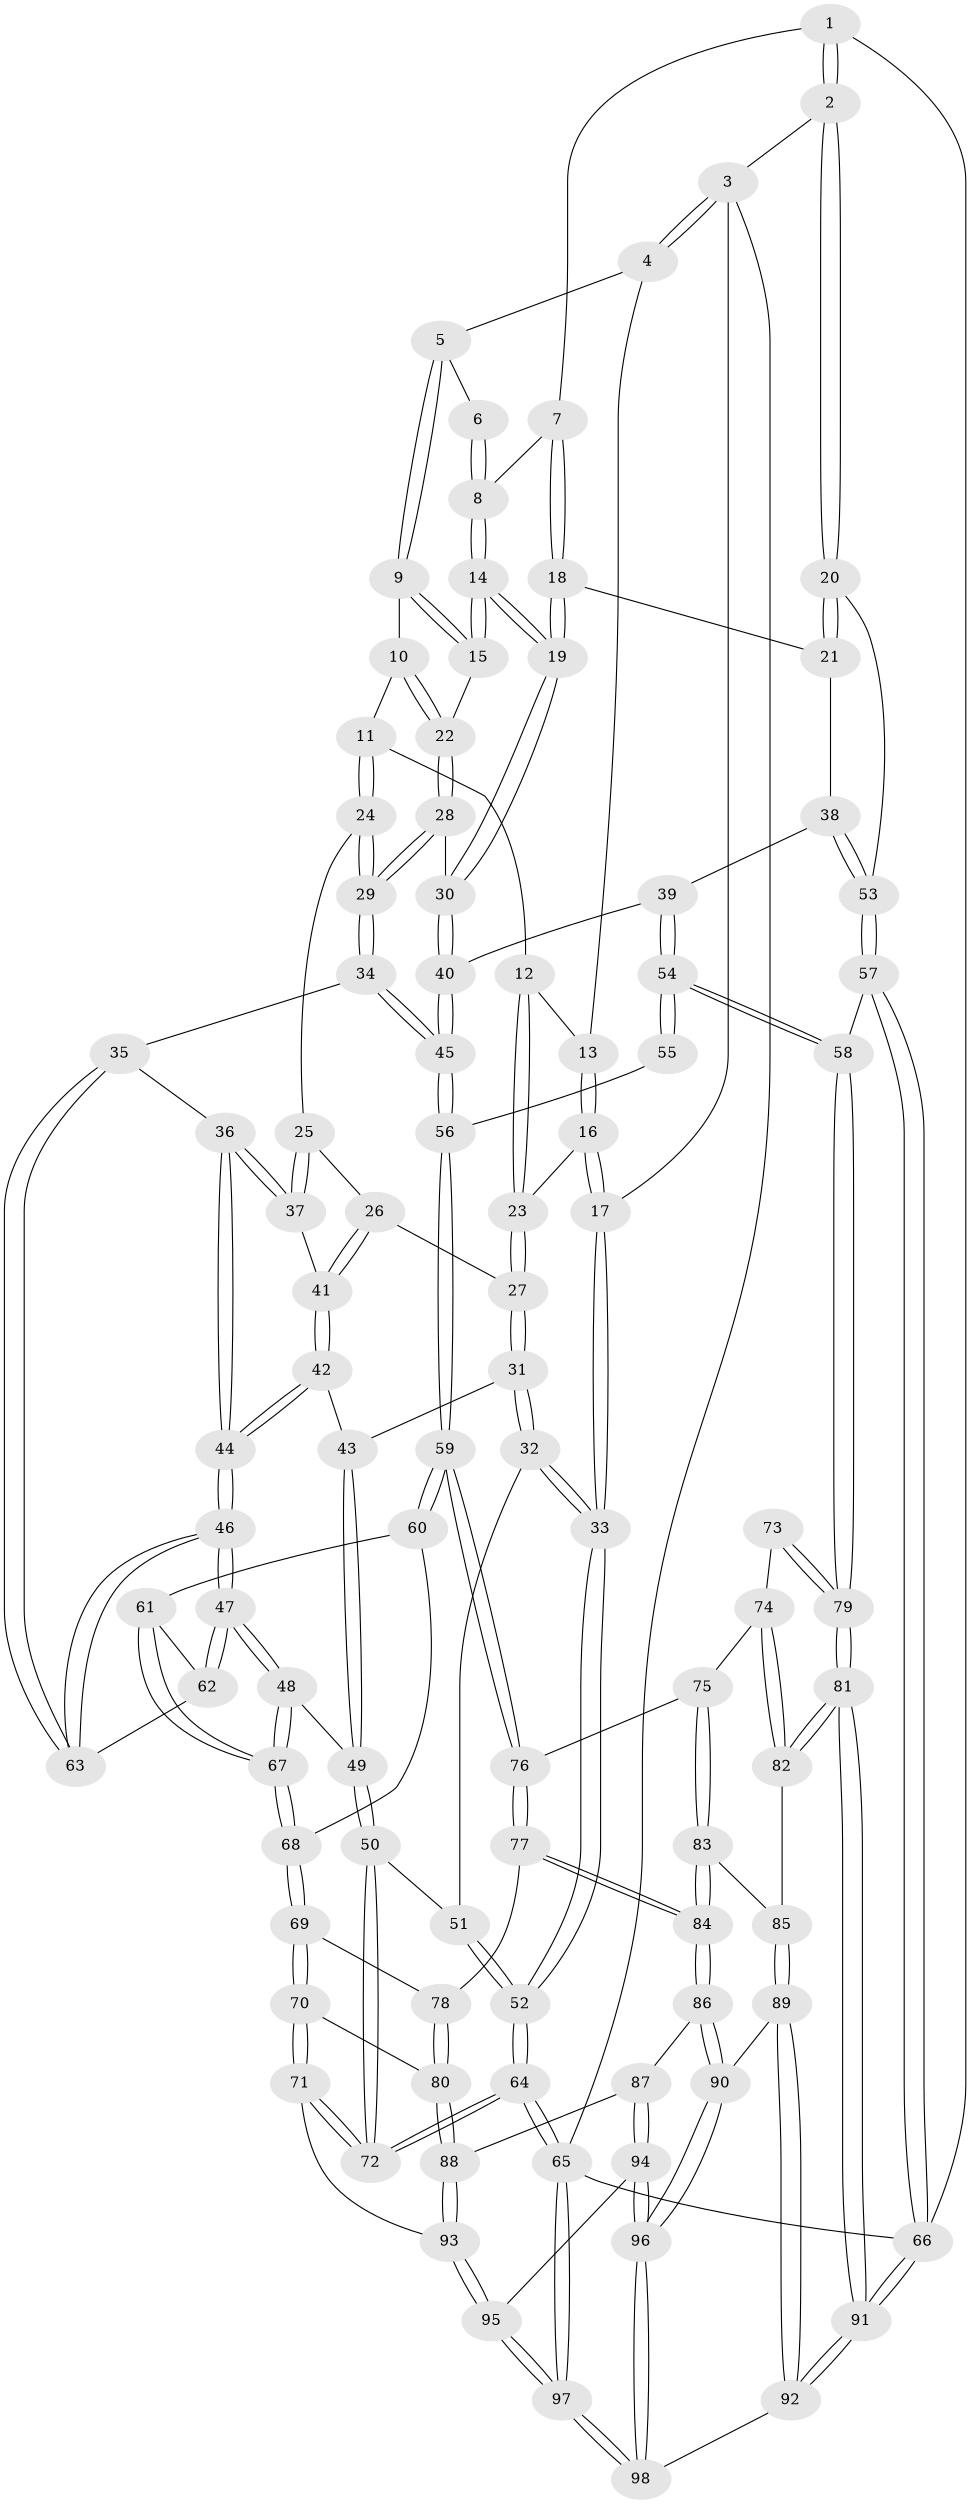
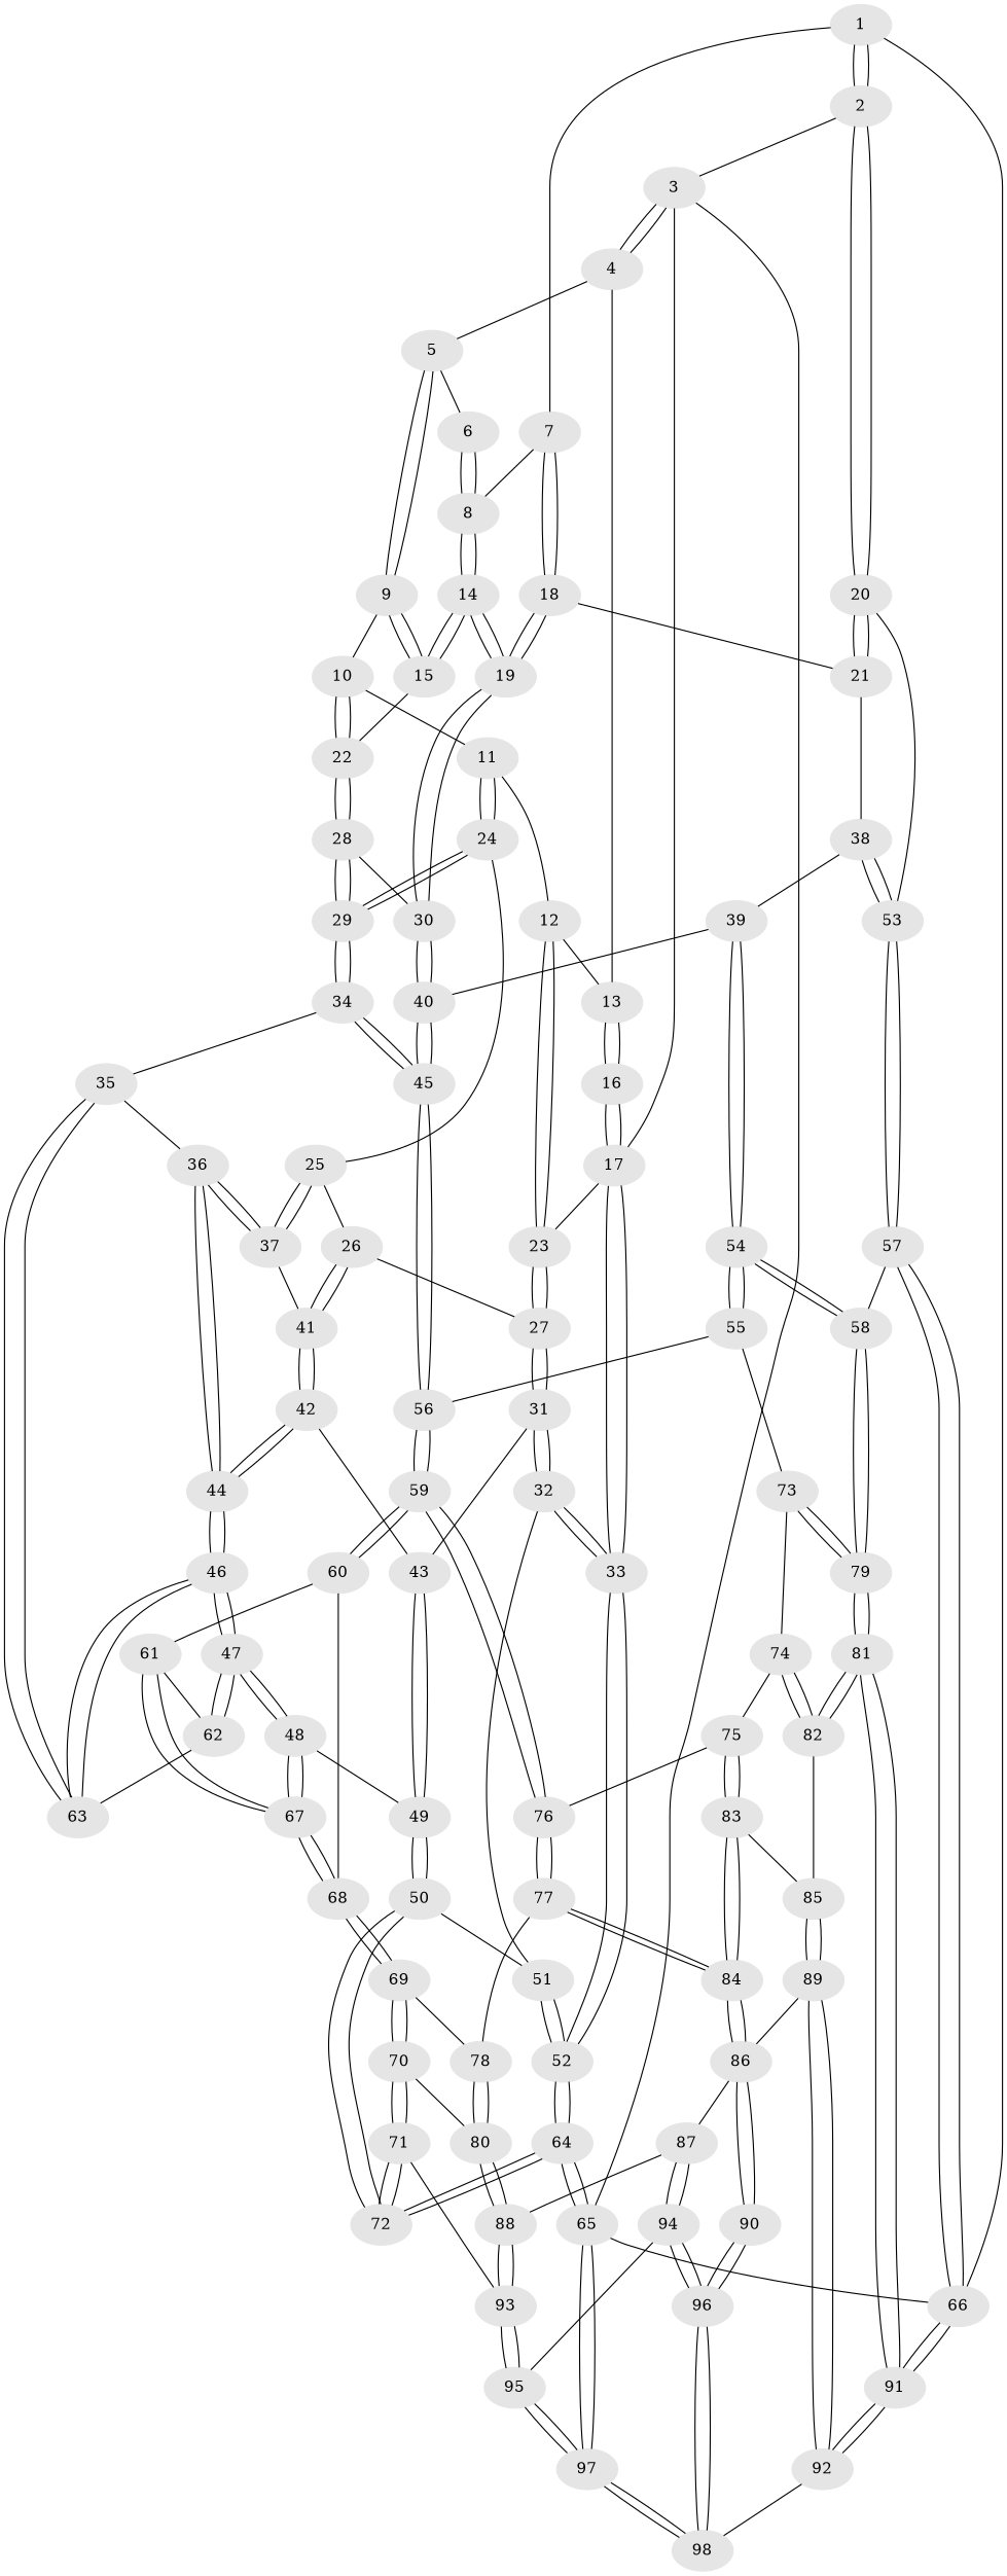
  graph {
    node [color=gray90 style=filled]
    1
    2
    7
    66
    3
    20
    8
    18
    4
    17
    65
    21
    53
    91
    5
    13
    33
    97
    6
    9
    16
    10
    15
    14
    19
    11
    22
    12
    24
    28
    23
    25
    29
    27
    30
    52
    38
    40
    57
    39
    31
    26
    37
    34
    41
    42
    32
    43
    35
    45
    51
    49
    64
    36
    63
    56
    44
    46
    54
    55
    58
    50
    47
    59
    48
    62
    67
    68
    72
    73
    79
    74
    60
    76
    81
    61
    77
    69
    98
    92
    70
    78
    71
    80
    93
    88
    95
    75
    82
    83
    85
    84
    86
    89
    87
    90
    94
    96
    1 -- 2
    1 -- 2
    1 -- 7
    1 -- 66
    2 -- 3
    2 -- 20
    2 -- 20
    7 -- 8
    7 -- 18
    7 -- 18
    66 -- 91
    66 -- 91
    3 -- 4
    3 -- 4
    3 -- 17
    3 -- 65
    20 -- 21
    20 -- 21
    20 -- 53
    8 -- 14
    8 -- 14
    18 -- 21
    18 -- 19
    18 -- 19
    4 -- 5
    4 -- 13
    17 -- 33
    17 -- 33
    65 -- 66
    65 -- 97
    65 -- 97
    21 -- 38
    53 -- 57
    53 -- 57
    91 -- 92
    91 -- 92
    5 -- 6
    5 -- 9
    5 -- 9
    13 -- 16
    13 -- 16
    33 -- 52
    33 -- 52
    97 -- 98
    97 -- 98
    6 -- 8
    6 -- 8
    9 -- 10
    9 -- 15
    9 -- 15
    16 -- 17
    16 -- 17
-   16 -- 23
+   17 -- 23
    10 -- 11
    10 -- 22
    10 -- 22
    15 -- 22
    14 -- 15
    14 -- 15
    14 -- 19
    14 -- 19
    19 -- 30
    19 -- 30
    11 -- 12
    11 -- 24
    11 -- 24
    22 -- 28
    22 -- 28
    12 -- 13
    12 -- 23
    12 -- 23
    24 -- 25
    24 -- 29
    24 -- 29
    28 -- 29
    28 -- 29
    28 -- 30
    23 -- 27
    23 -- 27
    25 -- 26
    25 -- 37
    25 -- 37
    29 -- 34
    29 -- 34
    27 -- 31
    27 -- 31
    30 -- 40
    30 -- 40
    52 -- 64
    52 -- 64
    38 -- 53
    38 -- 53
    38 -- 39
    40 -- 45
    40 -- 45
    57 -- 66
    57 -- 66
    57 -- 58
    39 -- 40
    39 -- 54
    39 -- 54
    31 -- 32
    31 -- 32
    31 -- 43
    26 -- 27
    26 -- 41
    26 -- 41
    37 -- 41
    34 -- 35
    34 -- 45
    34 -- 45
    41 -- 42
    41 -- 42
    42 -- 43
    42 -- 44
    42 -- 44
    32 -- 33
    32 -- 33
    32 -- 51
    43 -- 49
    43 -- 49
    35 -- 36
    35 -- 63
    35 -- 63
    45 -- 56
    45 -- 56
    51 -- 52
    51 -- 52
    49 -- 50
    49 -- 50
    64 -- 65
    64 -- 65
    64 -- 72
    64 -- 72
    36 -- 37
    36 -- 37
    36 -- 44
    36 -- 44
    56 -- 59
    56 -- 59
    44 -- 46
    44 -- 46
    46 -- 63
    46 -- 63
    46 -- 47
    46 -- 47
    54 -- 55
    54 -- 55
    54 -- 58
    54 -- 58
    55 -- 56
+   55 -- 73
    58 -- 79
    58 -- 79
    50 -- 51
    50 -- 72
    50 -- 72
    47 -- 48
    47 -- 48
    47 -- 62
    47 -- 62
    59 -- 60
    59 -- 60
    59 -- 76
    59 -- 76
    48 -- 49
    48 -- 67
    48 -- 67
    62 -- 63
    67 -- 68
    67 -- 68
    68 -- 69
    68 -- 69
    73 -- 79
    73 -- 79
    73 -- 74
    79 -- 81
    79 -- 81
    74 -- 75
    74 -- 82
    74 -- 82
    60 -- 68
    60 -- 61
    76 -- 77
    76 -- 77
    81 -- 91
    81 -- 91
    81 -- 82
    81 -- 82
    61 -- 62
    61 -- 67
    61 -- 67
    77 -- 78
    77 -- 84
    77 -- 84
    69 -- 70
    69 -- 70
    69 -- 78
    92 -- 98
    70 -- 71
    70 -- 71
    70 -- 80
    78 -- 80
    78 -- 80
    71 -- 72
    71 -- 72
    71 -- 93
    80 -- 88
    80 -- 88
    93 -- 95
    93 -- 95
    88 -- 93
    88 -- 93
    95 -- 97
    95 -- 97
    75 -- 76
    75 -- 83
    75 -- 83
    82 -- 85
    83 -- 85
    83 -- 84
    83 -- 84
    85 -- 89
    85 -- 89
    84 -- 86
    84 -- 86
    86 -- 87
    86 -- 90
    86 -- 90
    89 -- 92
    89 -- 92
-   89 -- 90
+   89 -- 86
    87 -- 88
    87 -- 94
    87 -- 94
    90 -- 96
    90 -- 96
    94 -- 95
    94 -- 96
    94 -- 96
    96 -- 98
    96 -- 98
  }
